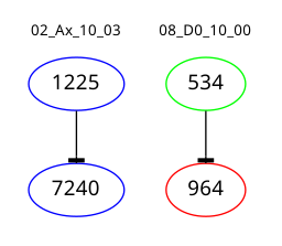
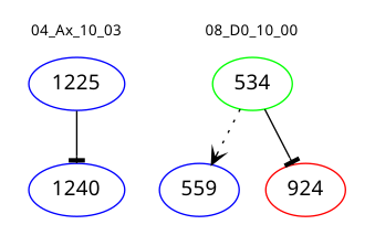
  digraph {
    fontname="Noto Sans"
    node [color=blue fontname="Noto Sans"]
    edge [arrowhead=tee color=black fontname="Noto Sans" style=solid]
    n1 [label=1225]
-   n2 [label=7240]
+   n2 [label=1240]
    n3 [color=green label=534]
-   n5 [color=red label=964]
+   n4 [label=559]
+   n5 [color=red label=924]
    subgraph cluster_1 {
      color=white
      fontsize=10
-     label="02_Ax_10_03"
+     label="04_Ax_10_03"
      n1
      n2
    }
    subgraph cluster_2 {
      color=white
      fontsize=10
      label="08_D0_10_00"
      n3
+     n4
      n5
    }
    n1 -> n2
+   n3 -> n4 [arrowhead=vee style=dotted]
    n3 -> n5
  }
